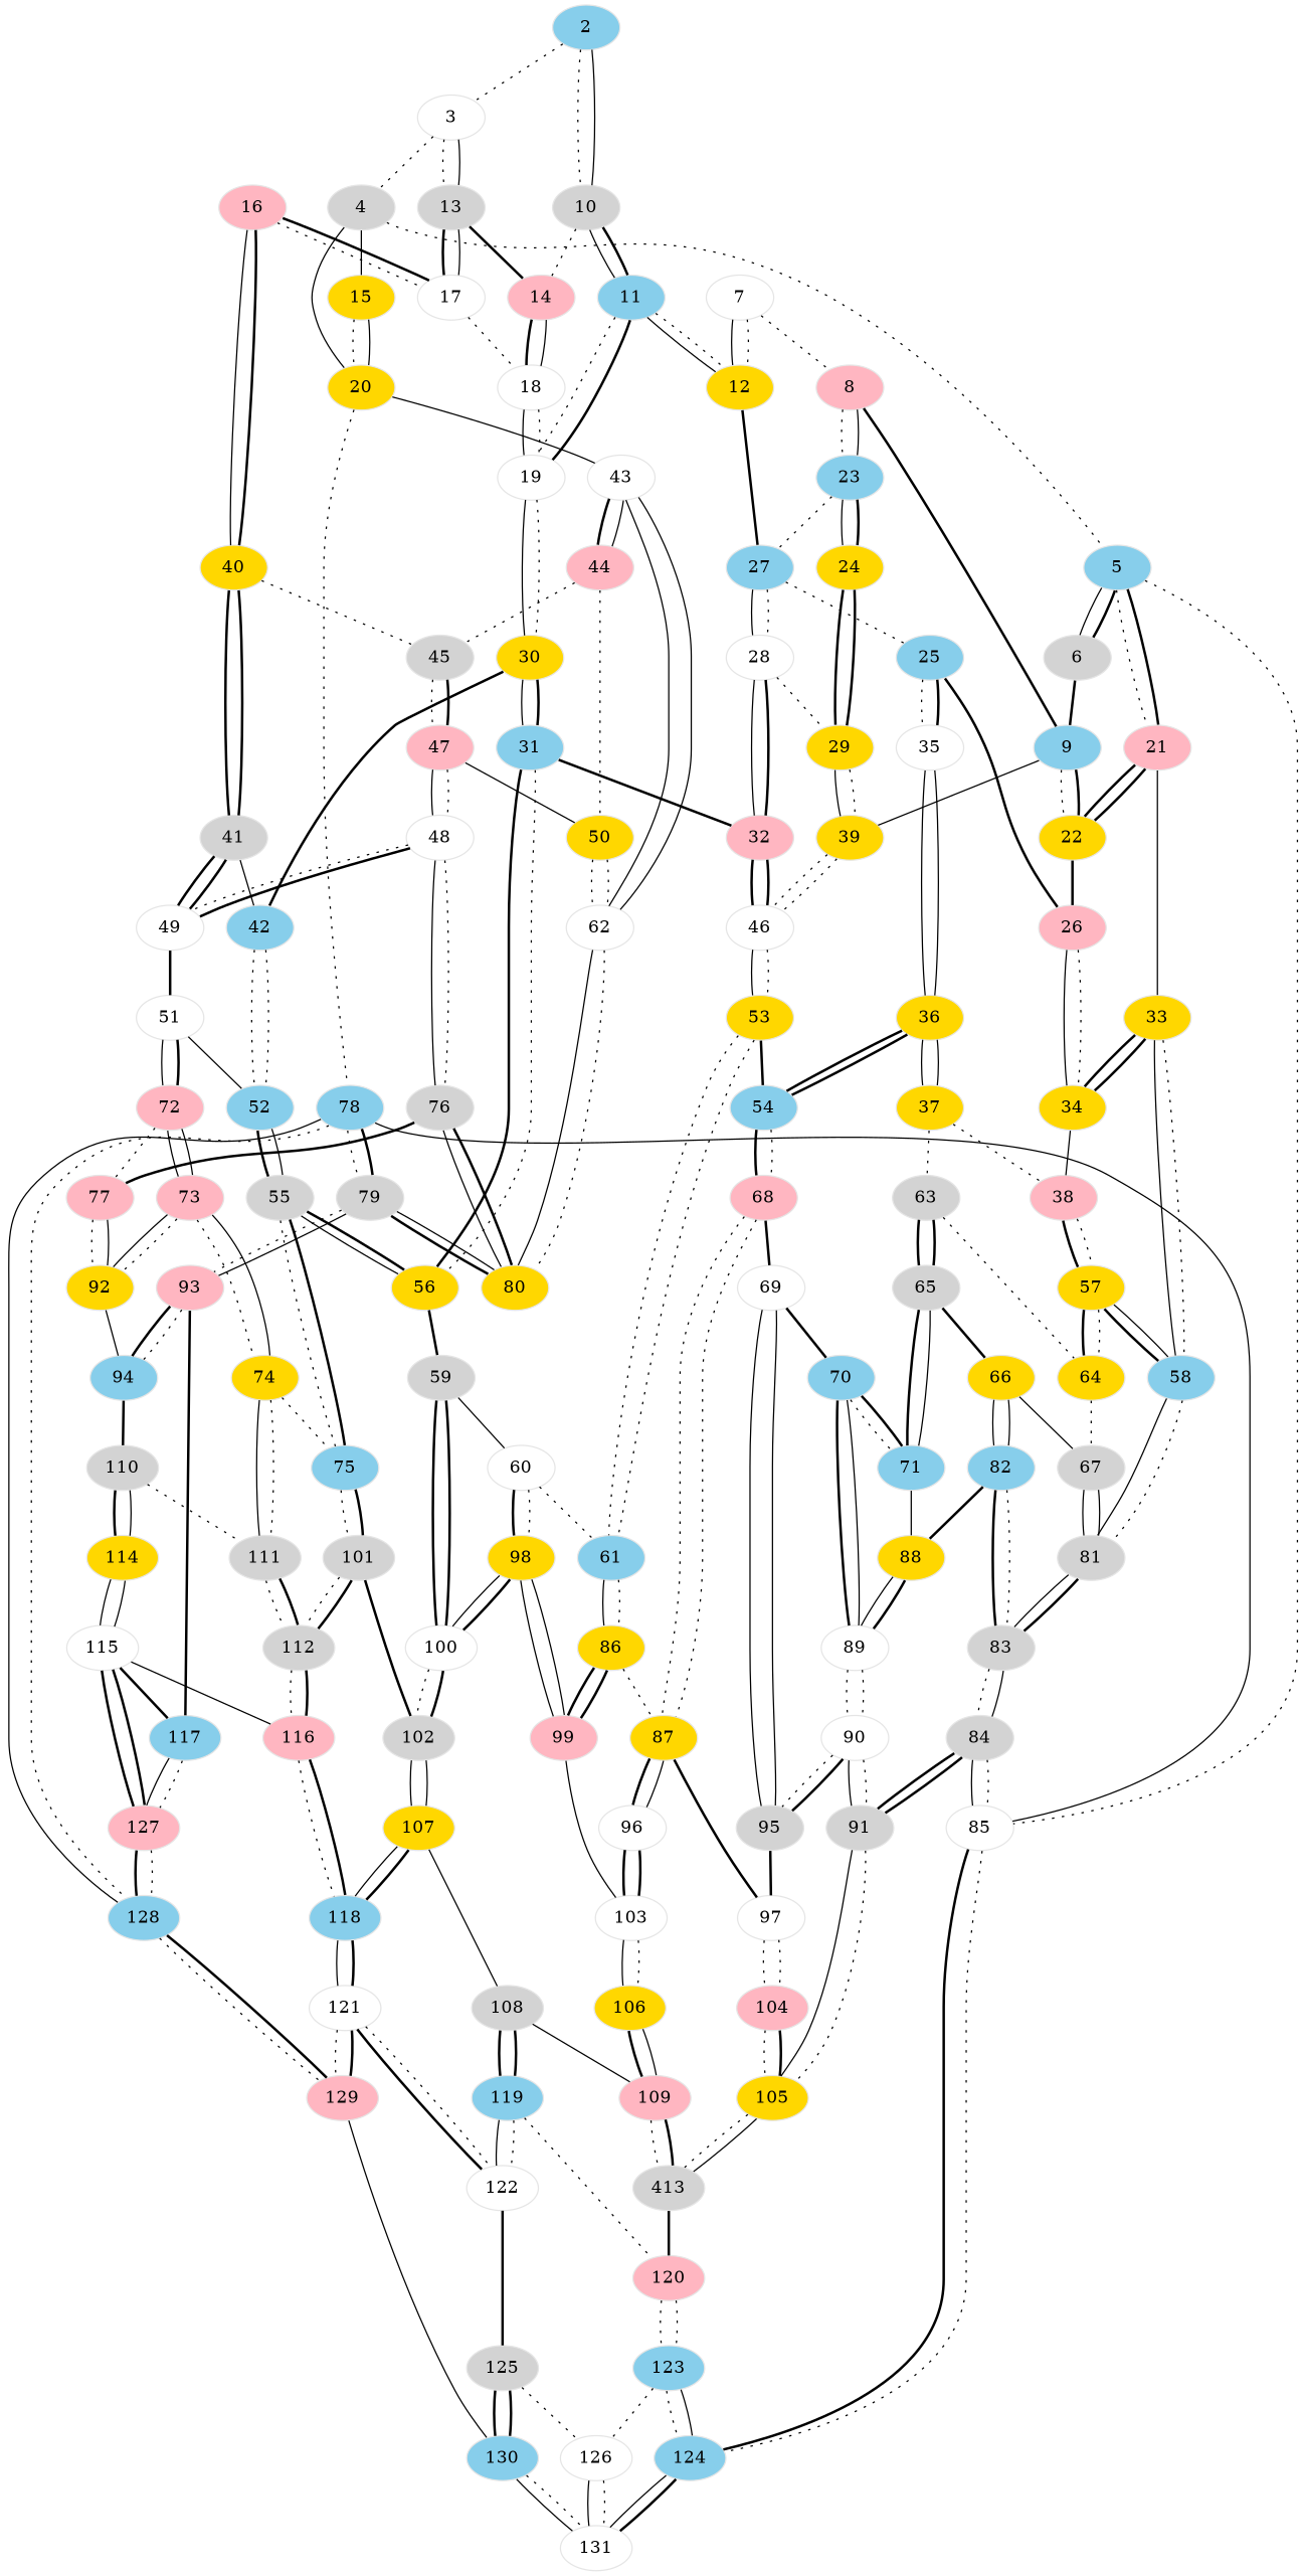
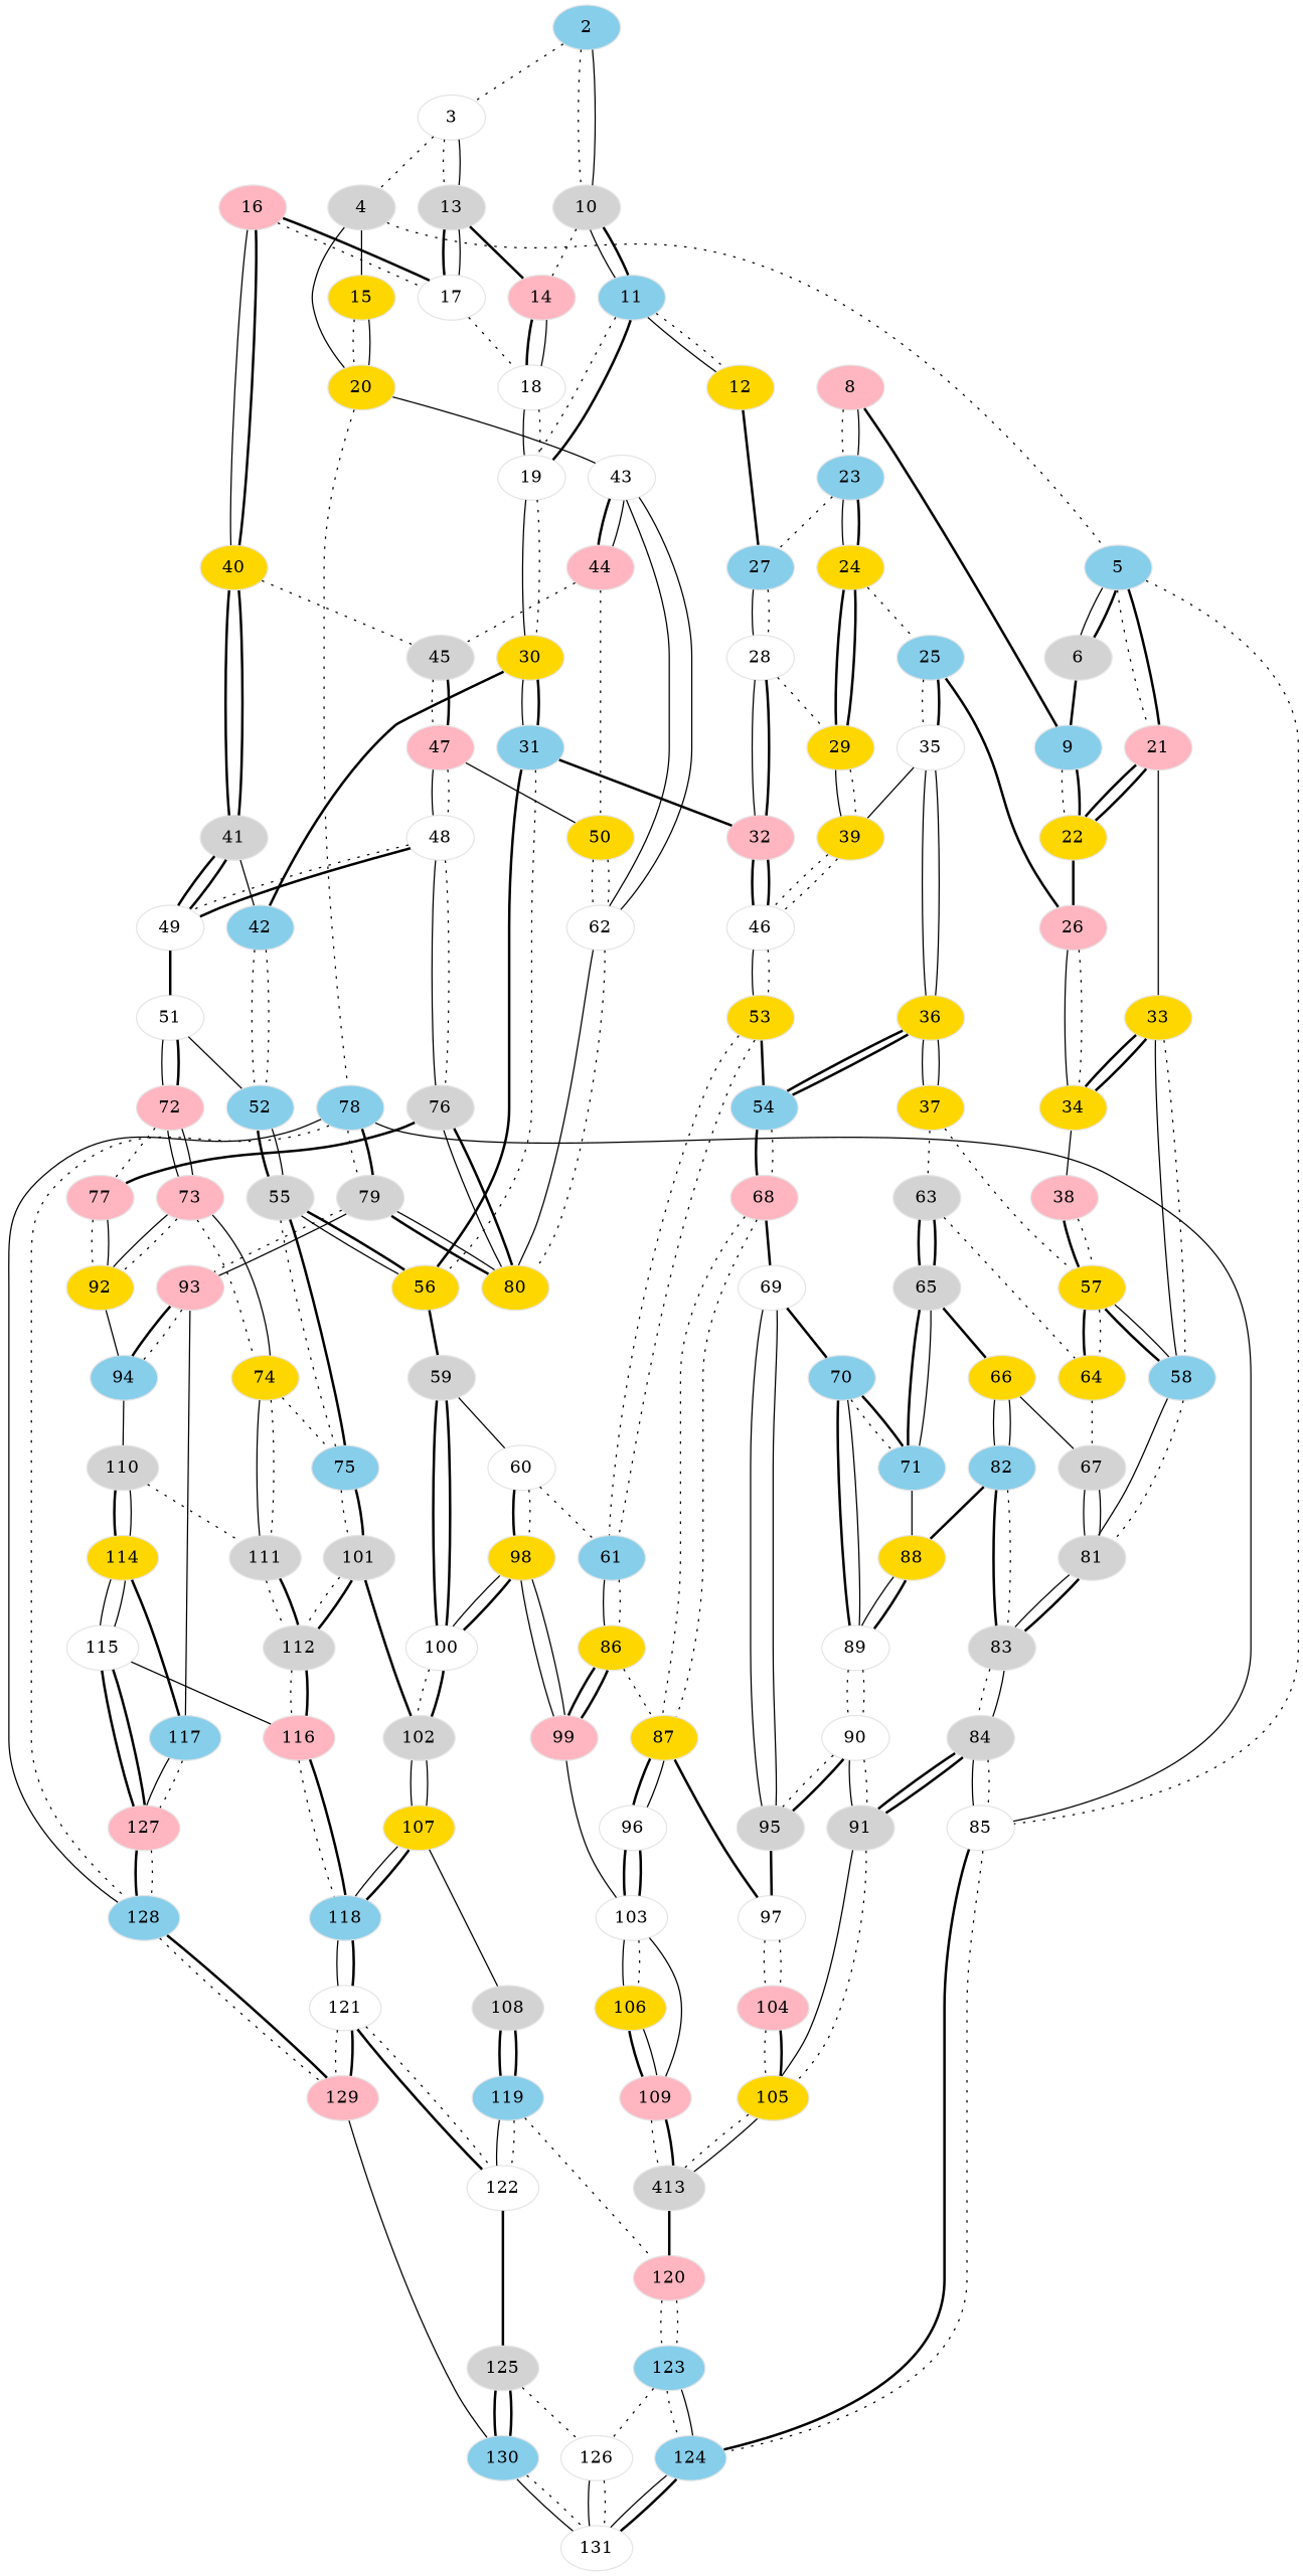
  graph {
    node [color=gray90 fillcolor=gold style=filled]
    edge [style=bold]
    2 [fillcolor=skyblue]
    3 [fillcolor=white]
    10 [fillcolor=lightgrey]
-   7 [fillcolor=white]
    8 [fillcolor=lightpink]
    12
    4 [fillcolor=lightgrey]
    13 [fillcolor=lightgrey]
    11 [fillcolor=skyblue]
    14 [fillcolor=lightpink]
    5 [fillcolor=skyblue]
    15
    20
    17 [fillcolor=white]
    6 [fillcolor=lightgrey]
    21 [fillcolor=lightpink]
    85 [fillcolor=white]
    43 [fillcolor=white]
    78 [fillcolor=skyblue]
    9 [fillcolor=skyblue]
    22
    33
    124 [fillcolor=skyblue]
    23 [fillcolor=skyblue]
    27 [fillcolor=skyblue]
    24
    26 [fillcolor=lightpink]
    19 [fillcolor=white]
    18 [fillcolor=white]
    30
    28 [fillcolor=white]
    16 [fillcolor=lightpink]
    40
    41 [fillcolor=lightgrey]
    45 [fillcolor=lightgrey]
    31 [fillcolor=skyblue]
    42 [fillcolor=skyblue]
    44 [fillcolor=lightpink]
    62 [fillcolor=white]
    79 [fillcolor=lightgrey]
    128 [fillcolor=skyblue]
    34
    58 [fillcolor=skyblue]
    25 [fillcolor=skyblue]
    29
    35 [fillcolor=white]
    39
    36
    38 [fillcolor=lightpink]
    32 [fillcolor=lightpink]
    46 [fillcolor=white]
    56
    52 [fillcolor=skyblue]
    59 [fillcolor=lightgrey]
    53
    81 [fillcolor=lightgrey]
    57
    37
    54 [fillcolor=skyblue]
    63 [fillcolor=lightgrey]
    68 [fillcolor=lightpink]
    64
    65 [fillcolor=lightgrey]
    49 [fillcolor=white]
    47 [fillcolor=lightpink]
    51 [fillcolor=white]
    55 [fillcolor=lightgrey]
    50
    80
    48 [fillcolor=white]
    61 [fillcolor=skyblue]
    76 [fillcolor=lightgrey]
    77 [fillcolor=lightpink]
    72 [fillcolor=lightpink]
    73 [fillcolor=lightpink]
    75 [fillcolor=skyblue]
    86
    69 [fillcolor=white]
    87
    101 [fillcolor=lightgrey]
    60 [fillcolor=white]
    100 [fillcolor=white]
    67 [fillcolor=lightgrey]
    83 [fillcolor=lightgrey]
    98
    102 [fillcolor=lightgrey]
    99 [fillcolor=lightpink]
    66
    71 [fillcolor=skyblue]
    82 [fillcolor=skyblue]
    88
    70 [fillcolor=skyblue]
    95 [fillcolor=lightgrey]
    96 [fillcolor=white]
    97 [fillcolor=white]
    89 [fillcolor=white]
    90 [fillcolor=white]
    74
    92
    111 [fillcolor=lightgrey]
    94 [fillcolor=skyblue]
    112 [fillcolor=lightgrey]
    93 [fillcolor=lightpink]
    129 [fillcolor=lightpink]
    117 [fillcolor=skyblue]
    84 [fillcolor=lightgrey]
    91 [fillcolor=lightgrey]
    105
    131 [fillcolor=white]
    103 [fillcolor=white]
    n111 [fillcolor=lightgrey label=413]
    110 [fillcolor=lightgrey]
    127 [fillcolor=lightpink]
    114
    104 [fillcolor=lightpink]
    106
    107
    116 [fillcolor=lightpink]
    108 [fillcolor=lightgrey]
    118 [fillcolor=skyblue]
    109 [fillcolor=lightpink]
    120 [fillcolor=lightpink]
    119 [fillcolor=skyblue]
    121 [fillcolor=white]
    122 [fillcolor=white]
    115 [fillcolor=white]
    123 [fillcolor=skyblue]
    125 [fillcolor=lightgrey]
    126 [fillcolor=white]
    130 [fillcolor=skyblue]
    2 -- 3 [style=dotted]
    2 -- 10 [style=dotted]
    2 -- 10 [style=solid]
    3 -- 4 [style=dotted]
    3 -- 13 [style=dotted]
    3 -- 13 [style=solid]
    10 -- 11 [style=solid]
    10 -- 11
    10 -- 14 [style=dotted]
-   7 -- 8 [style=dotted]
-   7 -- 12 [style=solid]
-   7 -- 12 [style=dotted]
    8 -- 9
    8 -- 23 [style=dotted]
    8 -- 23 [style=solid]
    12 -- 27
    4 -- 5 [style=dotted]
    4 -- 15 [style=solid]
    4 -- 20 [style=solid]
    13 -- 14
    13 -- 17
    13 -- 17 [style=solid]
    11 -- 12 [style=solid]
    11 -- 12 [style=dotted]
    11 -- 19 [style=dotted]
    11 -- 19
    14 -- 18
    14 -- 18 [style=solid]
    5 -- 6 [style=solid]
    5 -- 6
    5 -- 21 [style=dotted]
    5 -- 21
    5 -- 85 [style=dotted]
    15 -- 20 [style=dotted]
    15 -- 20 [style=solid]
    20 -- 43 [style=solid]
    20 -- 78 [style=dotted]
    17 -- 18 [style=dotted]
    6 -- 9
    21 -- 22
    21 -- 22
    21 -- 33 [style=solid]
    85 -- 124
    85 -- 124 [style=dotted]
    43 -- 44
    43 -- 44 [style=solid]
    43 -- 62 [style=solid]
    43 -- 62 [style=solid]
    78 -- 85 [style=solid]
    78 -- 79 [style=dotted]
    78 -- 79
    78 -- 128 [style=solid]
    78 -- 128 [style=dotted]
    9 -- 22 [style=dotted]
    9 -- 22
    22 -- 26
    33 -- 34
    33 -- 34
    33 -- 58 [style=solid]
    33 -- 58 [style=dotted]
    124 -- 131 [style=solid]
    124 -- 131
    23 -- 27 [style=dotted]
    23 -- 24 [style=solid]
    23 -- 24
    27 -- 28 [style=solid]
    27 -- 28 [style=dotted]
-   27 -- 25 [style=dotted]
+   24 -- 25 [style=dotted]
    24 -- 29
    24 -- 29
    26 -- 34 [style=solid]
    26 -- 34 [style=dotted]
    19 -- 30 [style=solid]
    19 -- 30 [style=dotted]
    18 -- 19 [style=solid]
    18 -- 19 [style=dotted]
    30 -- 31 [style=solid]
    30 -- 31
    30 -- 42
    28 -- 29 [style=dotted]
    28 -- 32 [style=solid]
    28 -- 32
    16 -- 17 [style=dotted]
    16 -- 17
    16 -- 40 [style=solid]
    16 -- 40
    40 -- 41
    40 -- 41
    40 -- 45 [style=dotted]
    41 -- 42 [style=solid]
    41 -- 49
    41 -- 49
    45 -- 47 [style=dotted]
    45 -- 47
    31 -- 32
    31 -- 56
    31 -- 56 [style=dotted]
    42 -- 52 [style=dotted]
    42 -- 52 [style=dotted]
    44 -- 45 [style=dotted]
    44 -- 50 [style=dotted]
    62 -- 80 [style=solid]
    62 -- 80 [style=dotted]
    79 -- 80
    79 -- 80 [style=solid]
    79 -- 93 [style=dotted]
    79 -- 93 [style=solid]
    128 -- 129 [style=dotted]
    128 -- 129
    34 -- 38 [style=solid]
    58 -- 81 [style=solid]
    58 -- 81 [style=dotted]
    25 -- 26
    25 -- 35 [style=dotted]
    25 -- 35
    29 -- 39 [style=solid]
    29 -- 39 [style=dotted]
-   9 -- 39 [style=solid]
+   35 -- 39 [style=solid]
    35 -- 36 [style=solid]
    35 -- 36 [style=solid]
    39 -- 46 [style=dotted]
    39 -- 46 [style=dotted]
    36 -- 37 [style=solid]
    36 -- 37 [style=solid]
    36 -- 54
    36 -- 54
    38 -- 57
    38 -- 57 [style=dotted]
    32 -- 46
    32 -- 46
    46 -- 53 [style=solid]
    46 -- 53 [style=dotted]
    56 -- 59
    52 -- 55
    52 -- 55 [style=solid]
    59 -- 60 [style=solid]
    59 -- 100
    59 -- 100
    53 -- 54
    53 -- 61 [style=dotted]
    53 -- 61 [style=dotted]
    81 -- 83 [style=solid]
    81 -- 83
    57 -- 58
    57 -- 58 [style=solid]
    57 -- 64
    57 -- 64 [style=dotted]
-   37 -- 38 [style=dotted]
+   37 -- 57 [style=dotted]
    37 -- 63 [style=dotted]
    54 -- 68
    54 -- 68 [style=dotted]
    63 -- 64 [style=dotted]
    63 -- 65
    63 -- 65
    68 -- 69
    68 -- 87 [style=dotted]
    68 -- 87 [style=dotted]
    64 -- 67 [style=dotted]
    65 -- 66
    65 -- 71
    65 -- 71 [style=solid]
    49 -- 51
    47 -- 50 [style=solid]
    47 -- 48 [style=solid]
    47 -- 48 [style=dotted]
    51 -- 52 [style=solid]
    51 -- 72 [style=solid]
    51 -- 72
    55 -- 56 [style=solid]
    55 -- 56
    55 -- 75 [style=dotted]
    55 -- 75
    50 -- 62 [style=dotted]
    50 -- 62 [style=dotted]
    48 -- 49 [style=dotted]
    48 -- 49
    48 -- 76 [style=solid]
    48 -- 76 [style=dotted]
    61 -- 86 [style=solid]
    61 -- 86 [style=dotted]
    76 -- 80 [style=solid]
    76 -- 80
    76 -- 77
    77 -- 92 [style=dotted]
    77 -- 92 [style=solid]
    72 -- 77 [style=dotted]
    72 -- 73 [style=solid]
    72 -- 73 [style=solid]
    73 -- 74 [style=dotted]
    73 -- 74 [style=solid]
    73 -- 92 [style=solid]
    73 -- 92 [style=dotted]
    75 -- 101 [style=dotted]
    75 -- 101
    86 -- 87 [style=dotted]
    86 -- 99
    86 -- 99
    69 -- 70
    69 -- 95 [style=solid]
    69 -- 95 [style=solid]
    87 -- 96
    87 -- 96 [style=solid]
    87 -- 97
    101 -- 102
    101 -- 112 [style=dotted]
    101 -- 112
    60 -- 61 [style=dotted]
    60 -- 98
    60 -- 98 [style=dotted]
    100 -- 102 [style=dotted]
    100 -- 102
    67 -- 81 [style=solid]
    67 -- 81 [style=solid]
    83 -- 84 [style=dotted]
    83 -- 84 [style=solid]
    98 -- 100 [style=solid]
    98 -- 100
    98 -- 99 [style=solid]
    98 -- 99 [style=solid]
    102 -- 107 [style=solid]
    102 -- 107 [style=solid]
    99 -- 103 [style=solid]
    66 -- 67 [style=solid]
    66 -- 82 [style=solid]
    66 -- 82 [style=solid]
    71 -- 88 [style=solid]
    82 -- 83
    82 -- 83 [style=dotted]
    82 -- 88
    88 -- 89 [style=solid]
    88 -- 89
    70 -- 71 [style=dotted]
    70 -- 71
    70 -- 89
    70 -- 89 [style=solid]
    95 -- 97
    96 -- 103
    96 -- 103
    97 -- 104 [style=dotted]
    97 -- 104 [style=dotted]
    89 -- 90 [style=dotted]
    89 -- 90 [style=dotted]
    90 -- 95 [style=dotted]
    90 -- 95
    90 -- 91 [style=solid]
    90 -- 91 [style=dotted]
    74 -- 75 [style=dotted]
    74 -- 111 [style=solid]
    74 -- 111 [style=dotted]
    92 -- 94 [style=solid]
    111 -- 112 [style=dotted]
    111 -- 112
-   94 -- 110
+   94 -- 110 [style=solid]
    112 -- 116 [style=dotted]
    112 -- 116
    93 -- 94
    93 -- 94 [style=dotted]
-   93 -- 117
+   93 -- 117 [style=solid]
    129 -- 130 [style=solid]
    117 -- 127 [style=solid]
    117 -- 127 [style=dotted]
    84 -- 85 [style=solid]
    84 -- 85 [style=dotted]
    84 -- 91
    84 -- 91
    91 -- 105 [style=solid]
    91 -- 105 [style=dotted]
    105 -- n111 [style=dotted]
    105 -- n111 [style=solid]
    103 -- 106 [style=solid]
    103 -- 106 [style=dotted]
    n111 -- 120
    110 -- 111 [style=dotted]
    110 -- 114
    110 -- 114 [style=solid]
    127 -- 128
    127 -- 128 [style=dotted]
-   115 -- 117
+   114 -- 117
    114 -- 115 [style=solid]
    114 -- 115 [style=solid]
    104 -- 105 [style=dotted]
    104 -- 105
    106 -- 109
    106 -- 109 [style=solid]
    107 -- 108 [style=solid]
    107 -- 118 [style=solid]
    107 -- 118
    116 -- 118 [style=dotted]
    116 -- 118
-   108 -- 109 [style=solid]
+   103 -- 109 [style=solid]
    108 -- 119
    108 -- 119
    118 -- 121 [style=solid]
    118 -- 121
    109 -- n111 [style=dotted]
    109 -- n111
    120 -- 123 [style=dotted]
    120 -- 123 [style=dotted]
    119 -- 120 [style=dotted]
    119 -- 122 [style=solid]
    119 -- 122 [style=dotted]
    121 -- 129 [style=dotted]
    121 -- 129
    121 -- 122
    121 -- 122 [style=dotted]
    122 -- 125
    115 -- 127
    115 -- 127
    115 -- 116 [style=solid]
    123 -- 124 [style=dotted]
    123 -- 124 [style=solid]
    123 -- 126 [style=dotted]
    125 -- 126 [style=dotted]
    125 -- 130
    125 -- 130
    126 -- 131 [style=solid]
    126 -- 131 [style=dotted]
    130 -- 131 [style=solid]
    130 -- 131 [style=dotted]
  }
